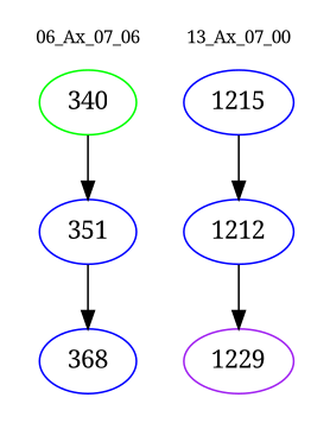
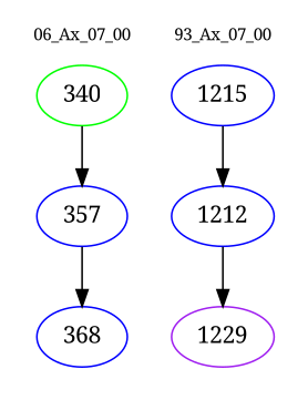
  digraph {
    fontname="Noto Serif"
    node [color=blue fontname="Noto Serif"]
    edge [color=black fontname="Noto Serif"]
    n1 [color=green label=340]
-   n2 [label=351]
+   n2 [label=357]
    n3 [label=368]
    n4 [label=1215]
    n5 [label=1212]
    n6 [color=purple label=1229]
    subgraph cluster_1 {
      color=white
      fontsize=10
-     label="06_Ax_07_06"
+     label="06_Ax_07_00"
      n1
      n2
      n3
    }
    subgraph cluster_2 {
      color=white
      fontsize=10
-     label="13_Ax_07_00"
+     label="93_Ax_07_00"
      n4
      n5
      n6
    }
    n1 -> n2
    n2 -> n3
    n4 -> n5
    n5 -> n6
  }
